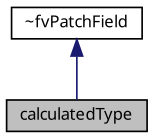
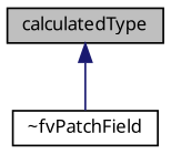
  digraph {
    rankdir=TB
    fontname="Noto Sans"
    node [color=black fontname="Noto Sans" fontsize=10 shape=record]
    n1 [fillcolor=grey75 fontcolor=black height=0.2 label=calculatedType style=filled width=0.4]
    n2 [height=0.2 label="~fvPatchField" width=0.4]
-   n2 -> n1 [color=midnightblue dir=back fontname="Noto Sans" fontsize=10 labelfontname=Helvetica labelfontsize=10 style=solid]
+   n1 -> n2 [color=midnightblue dir=back fontname="Noto Sans" fontsize=10 labelfontname=Helvetica labelfontsize=10 style=solid]
  }
